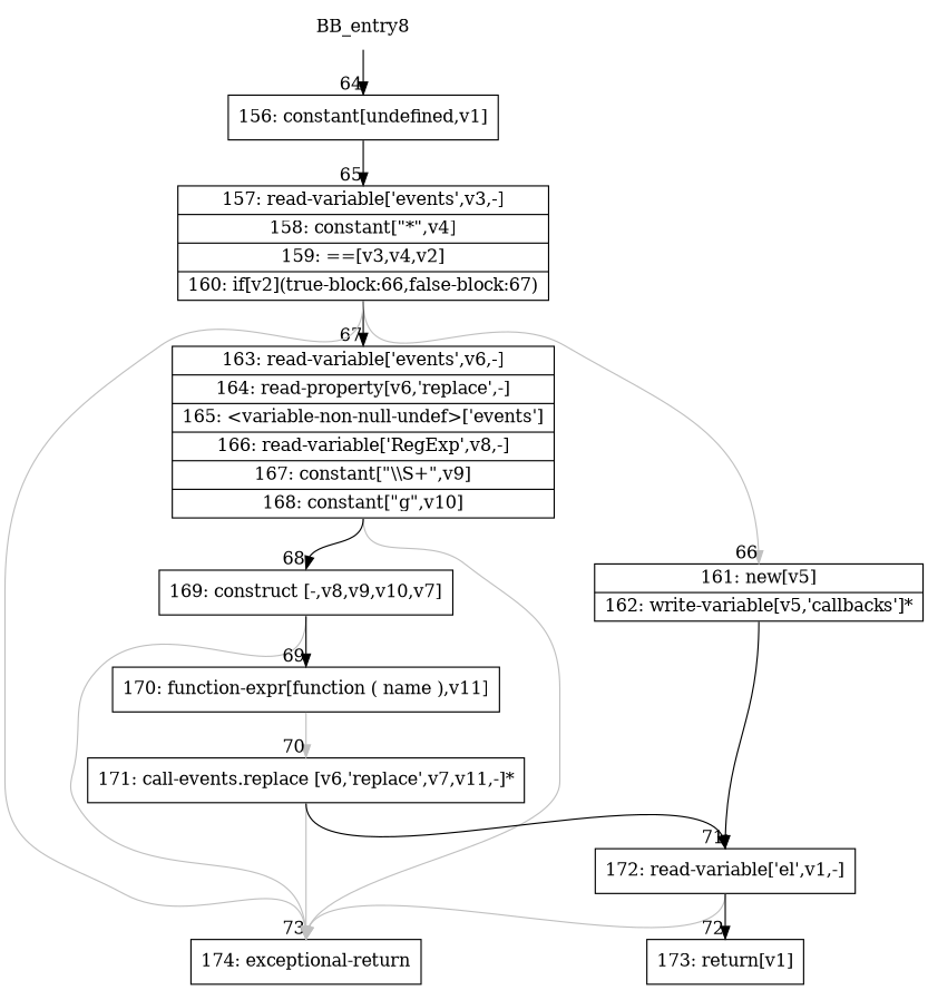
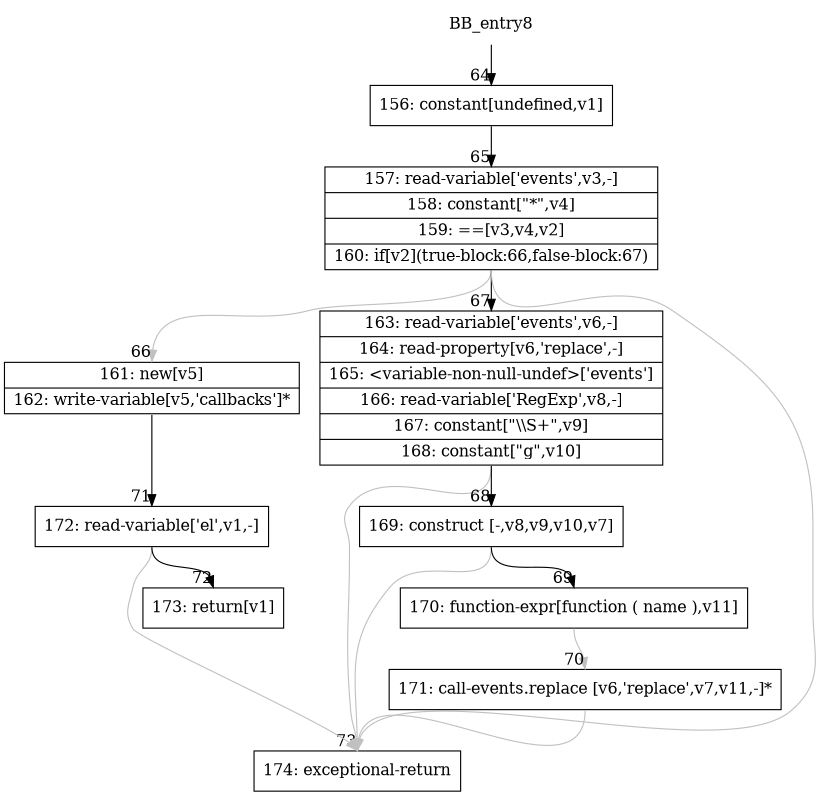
  digraph {
    rankdir=TD
    node [shape=record]
    edge [headport=n tailport=s]
    BB_entry8 [shape=none]
    n2 [label="{156: constant[undefined,v1]}"]
    n3 [label="{157: read-variable['events',v3,-]|158: constant[\"*\",v4]|159: ==[v3,v4,v2]|160: if[v2](true-block:66,false-block:67)}"]
    n4 [label="{161: new[v5]|162: write-variable[v5,'callbacks']*}"]
    n5 [label="{163: read-variable['events',v6,-]|164: read-property[v6,'replace',-]|165: \<variable-non-null-undef\>['events']|166: read-variable['RegExp',v8,-]|167: constant[\"\\\\S+\",v9]|168: constant[\"g\",v10]}"]
    n6 [label="{174: exceptional-return}"]
    n7 [label="{172: read-variable['el',v1,-]}"]
    n8 [label="{169: construct [-,v8,v9,v10,v7]}"]
    n9 [label="{173: return[v1]}"]
    n10 [label="{170: function-expr[function ( name ),v11]}"]
    n11 [label="{171: call-events.replace [v6,'replace',v7,v11,-]*}"]
    BB_entry8 -> n2 [headlabel="    64"]
    n2 -> n3 [headlabel="      65"]
    n3 -> n4 [color=gray headlabel="      66"]
    n3 -> n5 [headlabel="      67"]
    n3 -> n6 [color=gray headlabel="      73"]
    n4 -> n7 [headlabel="      71"]
    n5 -> n6 [color=gray]
    n5 -> n8 [headlabel="      68"]
    n7 -> n6 [color=gray]
    n7 -> n9 [headlabel="      72"]
    n8 -> n6 [color=gray]
    n8 -> n10 [headlabel="      69"]
    n10 -> n11 [color=gray headlabel="      70"]
    n11 -> n6 [color=gray]
-   n11 -> n7
  }
